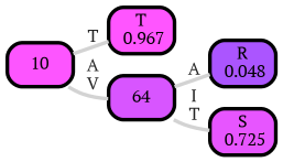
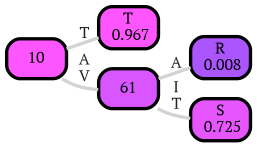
  graph {
    fontname="PT Serif"
    rankdir=LR
    ranksep="0 equally"
    splines=straight
    node [color=black fontcolor=black fontname="PT Serif" penwidth=3 shape=box style="filled, rounded"]
    edge [color=lightgray fontcolor=grey14 fontname="PT Serif" fontweight=bold penwidth=3]
    n1 [fillcolor="#ff55ff" label="T\n 0.967"]
    n2 [fillcolor="#fd55ff" label=10]
-   n3 [fillcolor="#d855ff" label=64]
-   n4 [fillcolor="#ab55ff" label="R\n 0.048"]
+   n3 [fillcolor="#d855ff" label=61]
+   n4 [fillcolor="#ab55ff" label="R\n 0.008"]
    n5 [fillcolor="#e755ff" label="S\n 0.725"]
    subgraph sub_1 {
      rank=same
    }
    n2 -- n1 [label=" T"]
    n2 -- n3 [label=" A\n V"]
    n3 -- n4 [label=" A"]
    n3 -- n5 [label=" I\n T"]
  }
